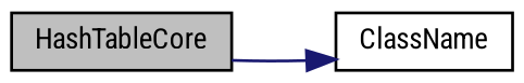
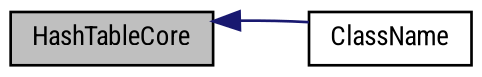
  digraph {
    rankdir=LR
    fontname="Roboto Condensed"
    node [color=black fontname="Roboto Condensed" fontsize=10 shape=record]
    n1 [fillcolor=grey75 fontcolor=black height=0.2 label=HashTableCore style=filled width=0.4]
    n2 [height=0.2 label=ClassName width=0.4]
-   n1 -> n2 [color=midnightblue fontname="Roboto Condensed" fontsize=10 labelfontname=FreeSans labelfontsize=10 style=solid]
+   n2 -> n1 [color=midnightblue fontname="Roboto Condensed" fontsize=10 labelfontname=FreeSans labelfontsize=10 style=solid]
  }
